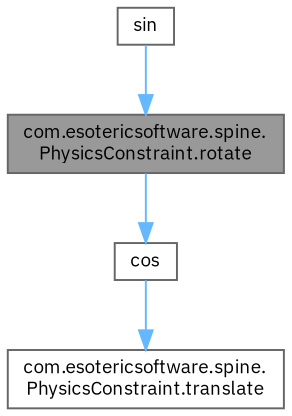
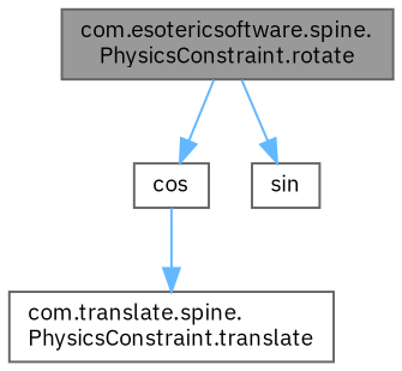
  digraph {
    fontname="IBM Plex Sans"
    rankdir=TB
    node [color=grey40 fillcolor=white fontname="IBM Plex Sans" fontsize=10 shape=box style=filled]
    edge [color=steelblue1 fontname="IBM Plex Sans" fontsize=10 labelfontname=Helvetica labelfontsize=10 style=solid]
    n1 [color=gray40 fillcolor=grey60 fontcolor=black height=0.2 label="com.esotericsoftware.spine.\lPhysicsConstraint.rotate" width=0.4]
    n2 [height=0.2 label=cos width=0.4]
    n3 [height=0.2 label=sin width=0.4]
-   n4 [height=0.2 label="com.esotericsoftware.spine.\lPhysicsConstraint.translate" width=0.4]
+   n4 [height=0.2 label="com.translate.spine.\lPhysicsConstraint.translate" width=0.4]
    n1 -> n2
-   n3 -> n1
+   n1 -> n3
    n2 -> n4
  }
